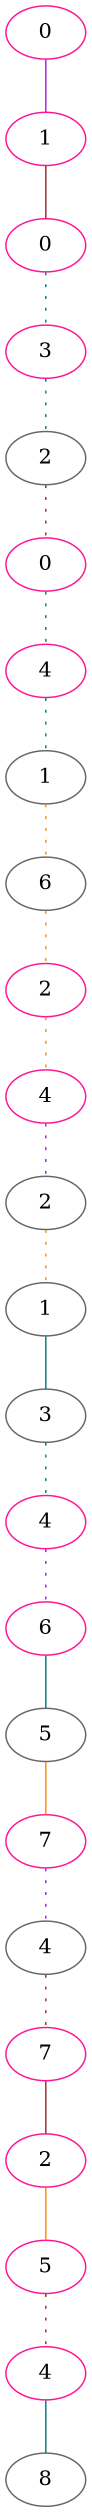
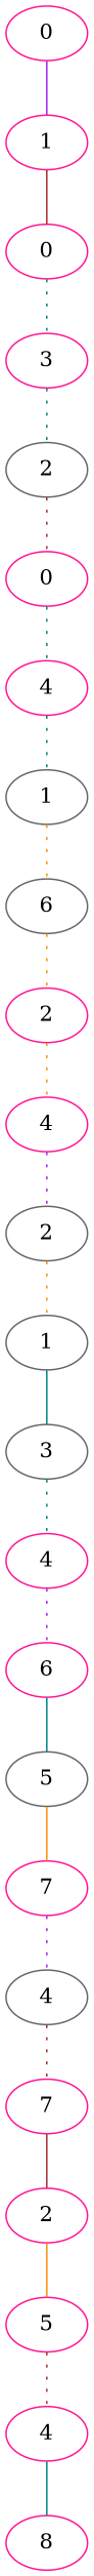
  graph {
    node [color=deeppink]
    edge [color=teal style=dotted]
    n1 [label=0]
    n2 [label=1]
    n3 [label=0]
    n4 [label=3]
    n5 [label=2 color=gray40]
    n6 [label=0]
    n7 [label=4]
    n8 [label=1 color=gray40]
    n9 [label=6 color=gray40]
    n10 [label=2]
    n11 [label=4]
    n12 [label=2 color=gray40]
    n13 [label=1 color=gray40]
    n14 [label=3 color=gray40]
    n15 [label=4]
    n16 [label=6]
    n17 [label=5 color=gray40]
    n18 [label=7]
    n19 [label=4 color=gray40]
    n20 [label=7]
    n21 [label=2]
    n22 [label=5]
    n23 [label=4]
-   n24 [label=8 color=gray40]
+   n24 [label=8]
    n1 -- n2 [color=purple style=""]
    n2 -- n3 [color=brown style=""]
    n3 -- n4
    n4 -- n5
    n5 -- n6 [color=brown]
    n6 -- n7
    n7 -- n8
    n8 -- n9 [color=darkorange]
    n9 -- n10 [color=darkorange]
    n10 -- n11 [color=darkorange]
    n11 -- n12 [color=purple]
    n12 -- n13 [color=darkorange]
    n13 -- n14 [style=""]
    n14 -- n15
    n15 -- n16 [color=purple]
    n16 -- n17 [style=""]
    n17 -- n18 [color=darkorange style=""]
    n18 -- n19 [color=purple]
    n19 -- n20 [color=brown]
    n20 -- n21 [color=brown style=""]
    n21 -- n22 [color=darkorange style=""]
    n22 -- n23 [color=brown]
    n23 -- n24 [style=""]
  }
